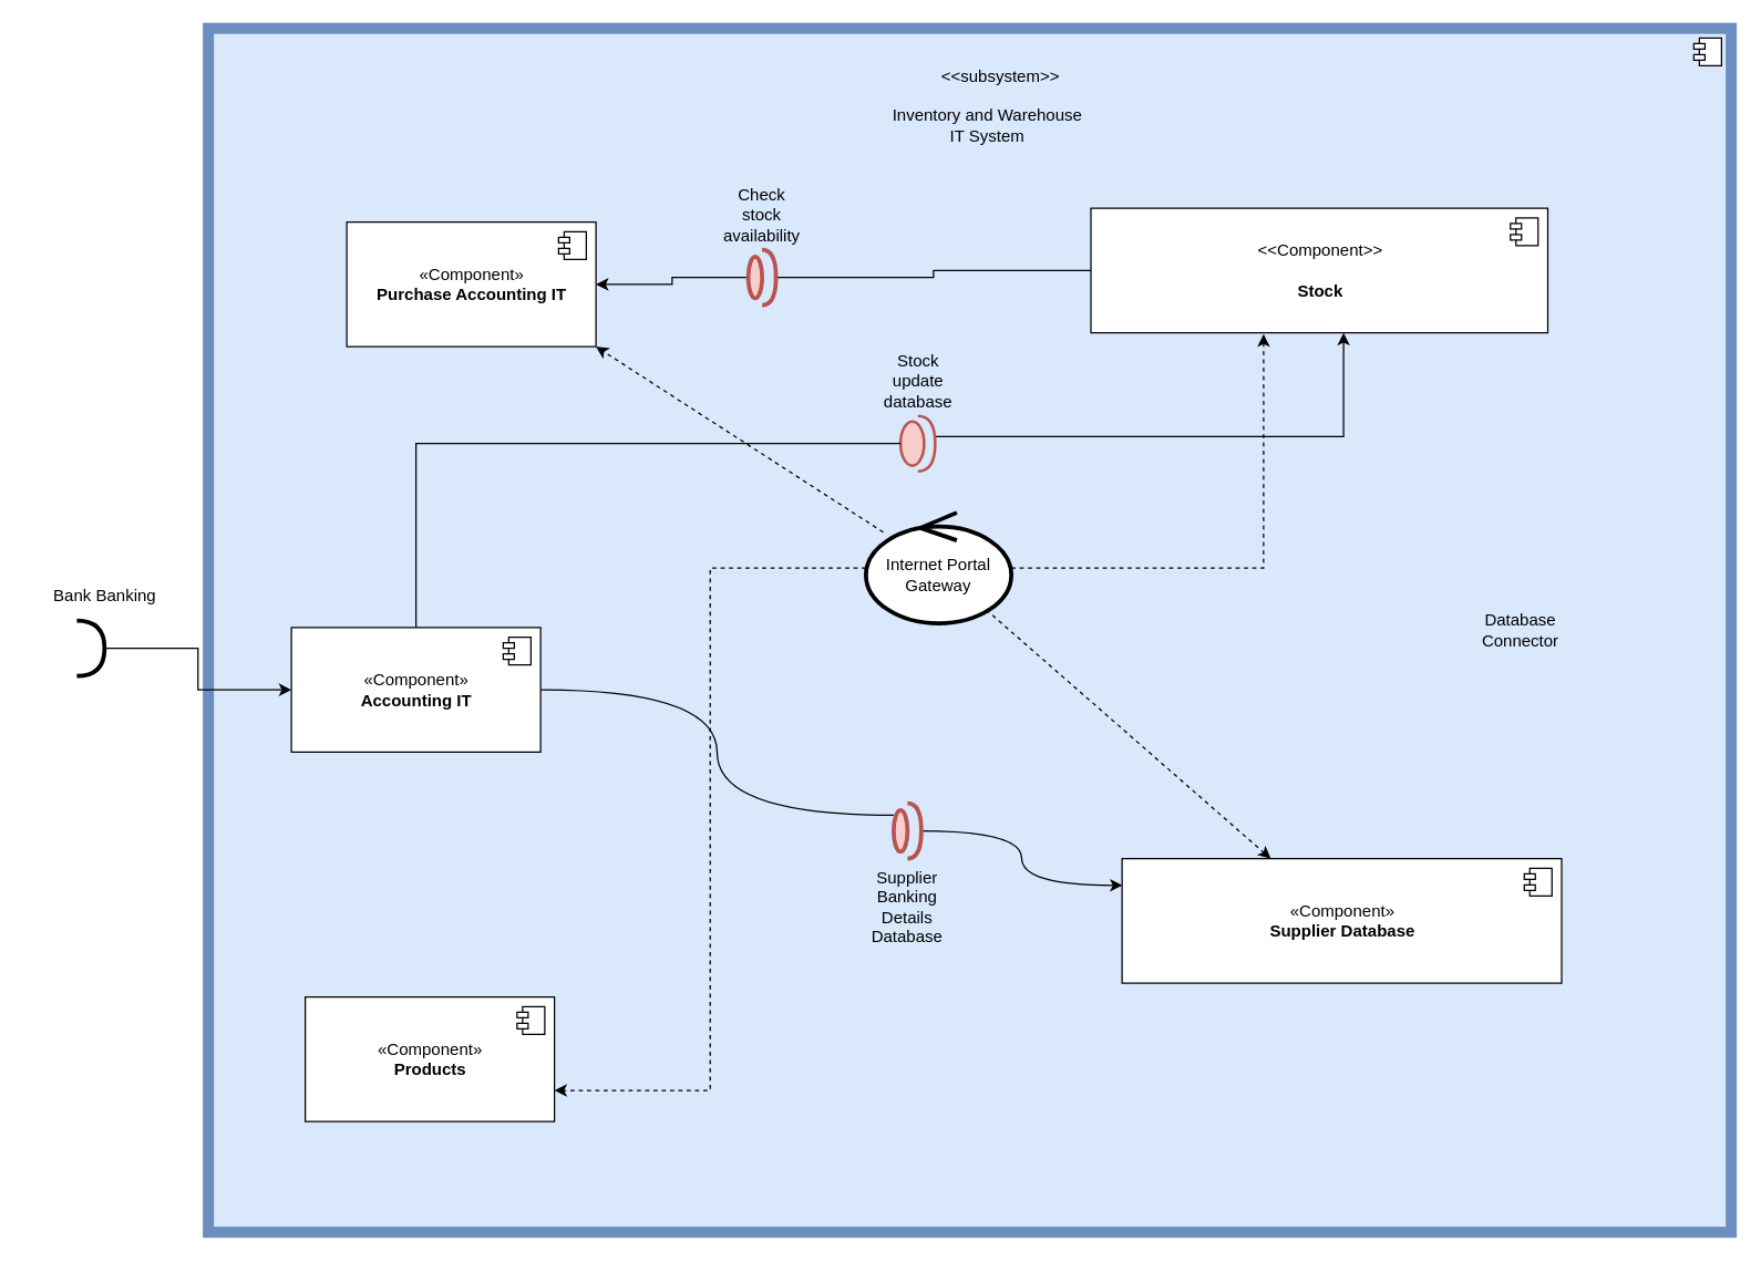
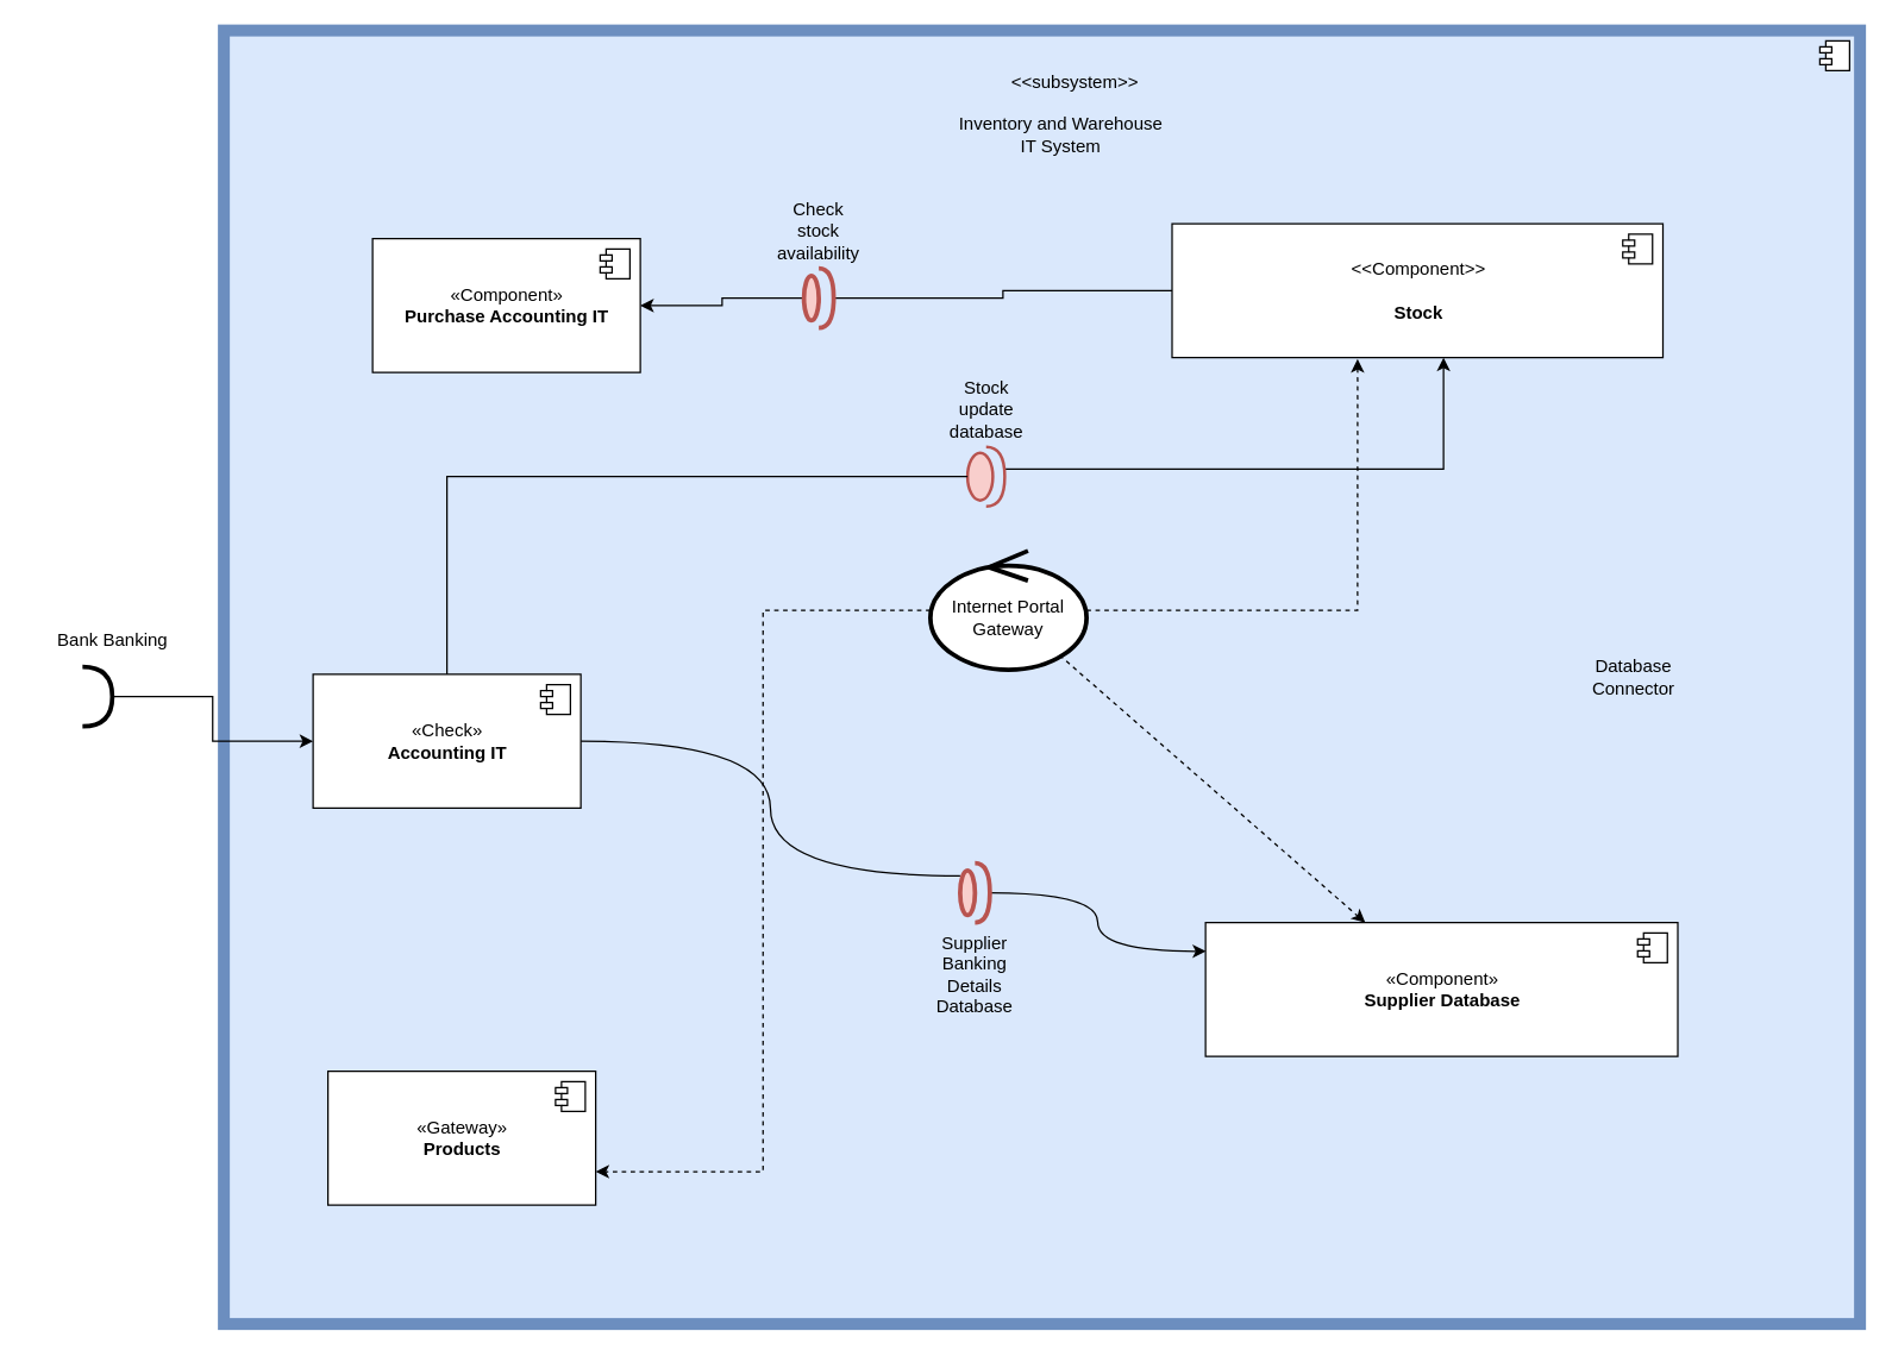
  <mxCell id="0" />
  <mxCell id="1" parent="0" />
  <mxCell id="2" style="edgeStyle=orthogonalEdgeStyle;rounded=0;orthogonalLoop=1;jettySize=auto;html=1;startArrow=none;" parent="1" edge="1"><mxGeometry relative="1" as="geometry"><mxPoint x="860" y="530" as="targetPoint" /><mxPoint x="860" y="533" as="sourcePoint" /></mxGeometry></mxCell>
  <mxCell id="3" value="" style="html=1;dropTarget=0;fillColor=#dae8fc;strokeColor=#6c8ebf;strokeWidth=8;" vertex="1" parent="1"><mxGeometry x="150" y="20" width="1100" height="870" as="geometry" /></mxCell>
  <mxCell id="4" value="" style="shape=module;jettyWidth=8;jettyHeight=4;" vertex="1" parent="3"><mxGeometry x="1" width="20" height="20" relative="1" as="geometry"><mxPoint x="-27" y="7" as="offset" /></mxGeometry></mxCell>
  <mxCell id="5" value="Inventory and Warehouse IT System" style="text;strokeColor=none;align=center;fillColor=none;html=1;verticalAlign=middle;whiteSpace=wrap;rounded=0;" vertex="1" parent="1"><mxGeometry x="637.5" y="80" width="150" height="20" as="geometry" /></mxCell>
  <mxCell id="6" value="&amp;lt;&amp;lt;subsystem&amp;gt;&amp;gt;" style="text;strokeColor=none;align=center;fillColor=none;html=1;verticalAlign=middle;whiteSpace=wrap;rounded=0;" vertex="1" parent="1"><mxGeometry x="675" y="40" width="95" height="30" as="geometry" /></mxCell>
  <mxCell id="7" style="edgeStyle=orthogonalEdgeStyle;rounded=0;orthogonalLoop=1;jettySize=auto;html=1;entryX=1;entryY=0.5;entryDx=0;entryDy=0;startArrow=none;" edge="1" parent="1" source="33" target="15"><mxGeometry relative="1" as="geometry" /></mxCell>
  <mxCell id="8" value="&amp;lt;&amp;lt;Component&amp;gt;&amp;gt;&lt;br&gt;&lt;br&gt;&lt;b&gt;Stock&lt;/b&gt;" style="html=1;dropTarget=0;" vertex="1" parent="1"><mxGeometry x="787.5" y="150" width="330" height="90" as="geometry" /></mxCell>
  <mxCell id="9" value="" style="shape=module;jettyWidth=8;jettyHeight=4;" vertex="1" parent="8"><mxGeometry x="1" width="20" height="20" relative="1" as="geometry"><mxPoint x="-27" y="7" as="offset" /></mxGeometry></mxCell>
- <mxCell id="10" value="«Component»&lt;br&gt;&lt;b&gt;Products&lt;/b&gt;" style="html=1;dropTarget=0;" vertex="1" parent="1"><mxGeometry x="220" y="720" width="180" height="90" as="geometry" /></mxCell>
+ <mxCell id="10" value="«Gateway»&lt;br&gt;&lt;b&gt;Products&lt;/b&gt;" style="html=1;dropTarget=0;" vertex="1" parent="1"><mxGeometry x="220" y="720" width="180" height="90" as="geometry" /></mxCell>
  <mxCell id="11" value="" style="shape=module;jettyWidth=8;jettyHeight=4;" vertex="1" parent="10"><mxGeometry x="1" width="20" height="20" relative="1" as="geometry"><mxPoint x="-27" y="7" as="offset" /></mxGeometry></mxCell>
  <mxCell id="12" style="edgeStyle=orthogonalEdgeStyle;rounded=0;orthogonalLoop=1;jettySize=auto;html=1;entryX=0.001;entryY=0.215;entryDx=0;entryDy=0;entryPerimeter=0;curved=1;startArrow=none;" edge="1" parent="1" source="25" target="13"><mxGeometry relative="1" as="geometry" /></mxCell>
  <mxCell id="13" value="«Component»&lt;br&gt;&lt;b&gt;Supplier Database&lt;/b&gt;" style="html=1;dropTarget=0;" vertex="1" parent="1"><mxGeometry x="810" y="620" width="317.5" height="90" as="geometry" /></mxCell>
  <mxCell id="14" value="" style="shape=module;jettyWidth=8;jettyHeight=4;" vertex="1" parent="13"><mxGeometry x="1" width="20" height="20" relative="1" as="geometry"><mxPoint x="-27" y="7" as="offset" /></mxGeometry></mxCell>
  <mxCell id="15" value="«Component»&lt;br&gt;&lt;b&gt;Purchase Accounting IT&lt;/b&gt;" style="html=1;dropTarget=0;" vertex="1" parent="1"><mxGeometry x="250" y="160" width="180" height="90" as="geometry" /></mxCell>
  <mxCell id="16" value="" style="shape=module;jettyWidth=8;jettyHeight=4;" vertex="1" parent="15"><mxGeometry x="1" width="20" height="20" relative="1" as="geometry"><mxPoint x="-27" y="7" as="offset" /></mxGeometry></mxCell>
  <mxCell id="17" style="edgeStyle=orthogonalEdgeStyle;rounded=0;orthogonalLoop=1;jettySize=auto;html=1;" edge="1" parent="1" source="18" target="8"><mxGeometry relative="1" as="geometry"><Array as="points"><mxPoint x="970" y="315" /></Array></mxGeometry></mxCell>
  <mxCell id="18" value="" style="shape=providedRequiredInterface;html=1;verticalLabelPosition=bottom;sketch=0;strokeWidth=2;fillColor=#f8cecc;strokeColor=#b85450;" vertex="1" parent="1"><mxGeometry x="650" y="300" width="25" height="40" as="geometry" /></mxCell>
  <mxCell id="19" value="Stock update database&lt;br&gt;" style="text;strokeColor=none;align=center;fillColor=none;html=1;verticalAlign=middle;whiteSpace=wrap;rounded=0;" vertex="1" parent="1"><mxGeometry x="632.5" y="260" width="60" height="30" as="geometry" /></mxCell>
  <mxCell id="20" value="Database Connector" style="text;strokeColor=none;align=center;fillColor=none;html=1;verticalAlign=middle;whiteSpace=wrap;rounded=0;" vertex="1" parent="1"><mxGeometry x="1067.5" y="440" width="60" height="30" as="geometry" /></mxCell>
  <mxCell id="21" style="edgeStyle=orthogonalEdgeStyle;rounded=0;orthogonalLoop=1;jettySize=auto;html=1;" edge="1" parent="1" source="22" target="36"><mxGeometry relative="1" as="geometry" /></mxCell>
  <mxCell id="22" value="" style="shape=requiredInterface;html=1;verticalLabelPosition=bottom;sketch=0;strokeWidth=3;" vertex="1" parent="1"><mxGeometry x="55" y="448" width="20" height="40" as="geometry" /></mxCell>
  <mxCell id="23" value="Bank Banking" style="text;html=1;align=center;verticalAlign=middle;resizable=0;points=[];autosize=1;strokeColor=none;fillColor=none;" vertex="1" parent="1"><mxGeometry x="20" y="415" width="110" height="30" as="geometry" /></mxCell>
  <mxCell id="24" value="" style="edgeStyle=orthogonalEdgeStyle;rounded=0;orthogonalLoop=1;jettySize=auto;html=1;entryX=0.001;entryY=0.215;entryDx=0;entryDy=0;entryPerimeter=0;curved=1;endArrow=none;" edge="1" parent="1" source="36" target="25"><mxGeometry relative="1" as="geometry"><mxPoint x="400" y="455" as="sourcePoint" /><mxPoint x="680.368" y="663.75" as="targetPoint" /></mxGeometry></mxCell>
  <mxCell id="25" value="" style="shape=providedRequiredInterface;html=1;verticalLabelPosition=bottom;sketch=0;strokeWidth=3;fillColor=#f8cecc;strokeColor=#b85450;" vertex="1" parent="1"><mxGeometry x="645" y="580" width="20" height="40" as="geometry" /></mxCell>
  <mxCell id="26" value="Supplier Banking Details Database&lt;br&gt;" style="text;strokeColor=none;align=center;fillColor=none;html=1;verticalAlign=middle;whiteSpace=wrap;rounded=0;" vertex="1" parent="1"><mxGeometry x="625" y="640" width="60" height="30" as="geometry" /></mxCell>
  <mxCell id="27" style="rounded=0;orthogonalLoop=1;jettySize=auto;html=1;entryX=0.378;entryY=1.011;entryDx=0;entryDy=0;entryPerimeter=0;edgeStyle=orthogonalEdgeStyle;dashed=1;" edge="1" parent="1" source="31" target="8"><mxGeometry relative="1" as="geometry" /></mxCell>
  <mxCell id="28" style="rounded=0;orthogonalLoop=1;jettySize=auto;html=1;dashed=1;" edge="1" parent="1" source="31" target="13"><mxGeometry relative="1" as="geometry" /></mxCell>
  <mxCell id="29" style="edgeStyle=orthogonalEdgeStyle;rounded=0;orthogonalLoop=1;jettySize=auto;html=1;entryX=1;entryY=0.75;entryDx=0;entryDy=0;dashed=1;" edge="1" parent="1" source="31" target="10"><mxGeometry relative="1" as="geometry" /></mxCell>
- <mxCell id="30" style="edgeStyle=none;rounded=0;orthogonalLoop=1;jettySize=auto;html=1;entryX=1;entryY=1;entryDx=0;entryDy=0;dashed=1;" edge="1" parent="1" source="31" target="15"><mxGeometry relative="1" as="geometry" /></mxCell>
  <mxCell id="31" value="Internet Portal Gateway" style="ellipse;shape=umlControl;whiteSpace=wrap;html=1;strokeWidth=3;" vertex="1" parent="1"><mxGeometry x="625" y="370" width="105" height="80" as="geometry" /></mxCell>
  <mxCell id="32" value="" style="edgeStyle=orthogonalEdgeStyle;rounded=0;orthogonalLoop=1;jettySize=auto;html=1;entryX=1;entryY=0.5;entryDx=0;entryDy=0;endArrow=none;" edge="1" parent="1" source="8" target="33"><mxGeometry relative="1" as="geometry"><mxPoint x="730" y="205" as="sourcePoint" /><mxPoint x="430" y="205" as="targetPoint" /></mxGeometry></mxCell>
  <mxCell id="33" value="" style="shape=providedRequiredInterface;html=1;verticalLabelPosition=bottom;sketch=0;strokeWidth=3;fillColor=#f8cecc;strokeColor=#b85450;" vertex="1" parent="1"><mxGeometry x="540" y="180" width="20" height="40" as="geometry" /></mxCell>
  <mxCell id="34" value="Check stock availability" style="text;strokeColor=none;align=center;fillColor=none;html=1;verticalAlign=middle;whiteSpace=wrap;rounded=0;" vertex="1" parent="1"><mxGeometry x="520" y="140" width="60" height="30" as="geometry" /></mxCell>
  <mxCell id="35" value="" style="edgeStyle=orthogonalEdgeStyle;rounded=0;orthogonalLoop=1;jettySize=auto;html=1;endArrow=none;" edge="1" parent="1" source="18" target="36"><mxGeometry relative="1" as="geometry"><mxPoint x="545" y="315" as="sourcePoint" /><mxPoint x="310" y="720" as="targetPoint" /></mxGeometry></mxCell>
- <mxCell id="36" value="«Component»&lt;br&gt;&lt;b&gt;Accounting IT&lt;br&gt;&lt;/b&gt;" style="html=1;dropTarget=0;" vertex="1" parent="1"><mxGeometry x="210" y="453" width="180" height="90" as="geometry" /></mxCell>
+ <mxCell id="36" value="«Check»&lt;br&gt;&lt;b&gt;Accounting IT&lt;br&gt;&lt;/b&gt;" style="html=1;dropTarget=0;" vertex="1" parent="1"><mxGeometry x="210" y="453" width="180" height="90" as="geometry" /></mxCell>
  <mxCell id="37" value="" style="shape=module;jettyWidth=8;jettyHeight=4;" vertex="1" parent="36"><mxGeometry x="1" width="20" height="20" relative="1" as="geometry"><mxPoint x="-27" y="7" as="offset" /></mxGeometry></mxCell>
  <mxCell id="38" style="edgeStyle=orthogonalEdgeStyle;rounded=0;orthogonalLoop=1;jettySize=auto;html=1;exitX=1;exitY=0.5;exitDx=0;exitDy=0;exitPerimeter=0;dashed=1;" edge="1" parent="1"><mxGeometry relative="1" as="geometry"><mxPoint x="1045" y="450" as="sourcePoint" /><mxPoint x="1045" y="450" as="targetPoint" /></mxGeometry></mxCell>
